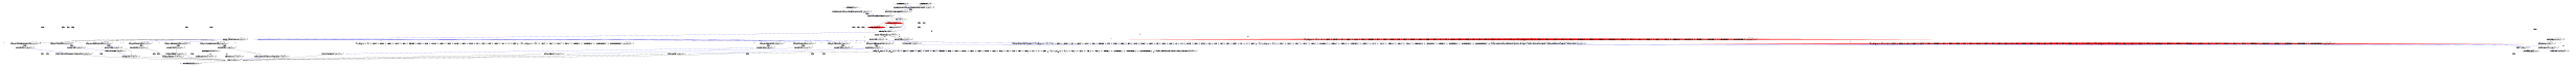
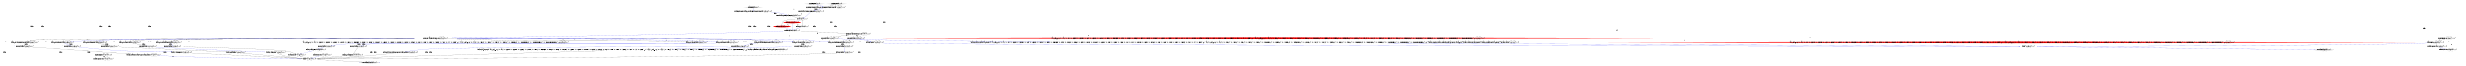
  digraph {
    node [color=darkorange fillcolor=white shape=ellipse style=filled]
    edge [arrowhead=dot color=blue style=bold]
    n1 [color=brown label="{setState(577)functionExpression()}@@@57@@@['0', '0', '1']"]
    n2 [color=darkgreen label="{exitRule()}@@@105@@@['0', '0', '1']"]
    n3 [fillcolor=lightgray label="return _localctx@@@108@@@['0', '0', '1']"]
    n4 [color=purple label="enterRule(_localctx,24,RULE_groupingExpressions)@@@4@@@['1', '1', '0']"]
    n5 [color=brown label="enterRule(_localctx,56,RULE_primaryExpression)@@@4@@@['0', '0', '1']"]
    n6 [color=purple label="int _la@@@5@@@['1', '1', '1']"]
    n7 [fillcolor=red label="setState(323)@@@7@@@['0', '1', '0']"]
    n8 [label="{setState(574)_la = _input.LA(1)if ((((_la) & ~0x3f) == 0 && ((1L << _la) & ((1L << ANALYZE) | (1L << ANALYZED) | (1L << CATALOGS) | (1L << COLUMNS) | (1L << DEBUG) | (1L << EXECUTABLE) | (1L << EXPLAIN) | (1L << FORMAT) | (1L << FUNCTIONS) | (1L << GRAPHVIZ) | (1L << MAPPED) | (1L << OPTIMIZED) | (1L << PARSED) | (1L << PHYSICAL) | (1L << PLAN) | (1L << RLIKE) | (1L << QUERY) | (1L << SCHEMAS) | (1L << SHOW) | (1L << SYS) | (1L << TABLES))) != 0) || ((((_la - 64)) & ~0x3f) == 0 && ((1L << (_la - 64)) & ((1L << (TEXT - 64)) | (1L << (TYPE - 64)) | (1L << (TYPES - 64)) | (1L << (VERIFY - 64)) | (1L << (IDENTIFIER - 64)) | (1L << (DIGIT_IDENTIFIER - 64)) | (1L << (QUOTED_IDENTIFIER - 64)) | (1L << (BACKQUOTED_IDENTIFIER - 64)))) != 0)) {{setState(571)qualifiedName()setState(572)match(DOT)}}setState(576)match(ASTERISK)}@@@40@@@['0', '0', '1']"]
    n9 [color=darkgreen fillcolor=red label="setState(321)@@@7@@@['1', '0', '0']"]
    n10 [color=purple label="setState(588)@@@7@@@['0', '0', '1']"]
    n11 [color=brown label="{setState(310)match(T__0)setState(319)_la = _input.LA(1)if ((((_la) & ~0x3f) == 0 && ((1L << _la) & ((1L << T__0) | (1L << ANALYZE) | (1L << ANALYZED) | (1L << CAST) | (1L << CATALOGS) | (1L << COLUMNS) | (1L << DEBUG) | (1L << EXECUTABLE) | (1L << EXISTS) | (1L << EXPLAIN) | (1L << EXTRACT) | (1L << FALSE) | (1L << FORMAT) | (1L << FUNCTIONS) | (1L << GRAPHVIZ) | (1L << LEFT) | (1L << MAPPED) | (1L << MATCH) | (1L << NOT) | (1L << NULL) | (1L << OPTIMIZED) | (1L << PARSED) | (1L << PHYSICAL) | (1L << PLAN) | (1L << RIGHT) | (1L << RLIKE) | (1L << QUERY) | (1L << SCHEMAS) | (1L << SHOW) | (1L << SYS) | (1L << TABLES))) != 0) || ((((_la - 64)) & ~0x3f) == 0 && ((1L << (_la - 64)) & ((1L << (TEXT - 64)) | (1L << (TRUE - 64)) | (1L << (TYPE - 64)) | (1L << (TYPES - 64)) | (1L << (VERIFY - 64)) | (1L << (FUNCTION_ESC - 64)) | (1L << (DATE_ESC - 64)) | (1L << (TIME_ESC - 64)) | (1L << (TIMESTAMP_ESC - 64)) | (1L << (GUID_ESC - 64)) | (1L << (PLUS - 64)) | (1L << (MINUS - 64)) | (1L << (ASTERISK - 64)) | (1L << (PARAM - 64)) | (1L << (STRING - 64)) | (1L << (INTEGER_VALUE - 64)) | (1L << (DECIMAL_VALUE - 64)) | (1L << (IDENTIFIER - 64)) | (1L << (DIGIT_IDENTIFIER - 64)) | (1L << (QUOTED_IDENTIFIER - 64)) | (1L << (BACKQUOTED_IDENTIFIER - 64)))) != 0)) {{setState(311)expression()setState(316)_errHandler.sync(this)_la = _input.LA(1)while (_la == T__2) {{{setState(312)match(T__2)setState(313)expression()}}setState(318)_errHandler.sync(this)_la = _input.LA(1)}}}setState(321)match(T__1)}@@@11@@@['1', '1', '0']"]
    n12 [color=brown label="GroupingExpressionsContext _localctx = new GroupingExpressionsContext(_ctx,getState())@@@3@@@['1', '1', '0']"]
    n13 [color=darkgreen label="PrimaryExpressionContext _localctx = new PrimaryExpressionContext(_ctx,getState())@@@3@@@['0', '0', '1']"]
    n14 [color=darkgreen label="enterOuterAlt(_localctx,2)@@@42@@@['1', '1', '0']"]
    n15 [color=brown fillcolor=lightgray label="return _localctx@@@58@@@['1', '1', '0']"]
    n16 [color=purple label="enterOuterAlt(_localctx,1)@@@10@@@['1', '1', '0']"]
    n17 [label="_localctx = new CastContext(_localctx)@@@10@@@['0', '0', '1']"]
    n18 [color=brown label="_localctx = new ParenthesizedExpressionContext(_localctx)@@@87@@@['0', '0', '1']"]
    n19 [color=brown label="_localctx = new ColumnReferenceContext(_localctx)@@@73@@@['0', '0', '1']"]
    n20 [color=darkgreen label="_localctx = new FunctionContext(_localctx)@@@55@@@['0', '0', '1']"]
    n21 [label="_localctx = new SubqueryExpressionContext(_localctx)@@@62@@@['0', '0', '1']"]
    n22 [color=purple label="_localctx = new StarContext(_localctx)@@@31@@@['0', '0', '1']"]
    n23 [label="_localctx = new ConstantDefaultContext(_localctx)@@@24@@@['0', '0', '1']"]
    n24 [label="_localctx = new DereferenceContext(_localctx)@@@80@@@['0', '0', '1']"]
    n25 [color=purple label="_localctx = new StarContext(_localctx)@@@38@@@['0', '0', '1']"]
    n26 [color=purple label="_localctx = new ExtractContext(_localctx)@@@17@@@['0', '0', '1']"]
    n27 [color=purple label="{setState(322)expression()}@@@43@@@['1', '1', '0']"]
    n28 [color=brown label="enterOuterAlt(_localctx,1)@@@11@@@['0', '0', '1']"]
    n29 [color=darkgreen label="{setState(567)castExpression()}@@@12@@@['0', '0', '1']"]
    n30 [label="{setState(583)qualifiedName()}@@@82@@@['0', '0', '1']"]
    n31 [color=darkgreen fillcolor=lightgray label="groupingExpressions['1', '0', '0']" shape=diamond]
    n32 [label="enterOuterAlt(_localctx,6)@@@56@@@['0', '0', '1']"]
    n33 [color=purple label="{setState(569)constant()}@@@26@@@['0', '0', '1']"]
    n34 [color=brown fillcolor=lightgray label="primaryExpression['0', '0', '1']" shape=diamond]
    n35 [label="enterOuterAlt(_localctx,10)@@@88@@@['0', '0', '1']"]
    n36 [color=purple label="{setState(584)match(T__0)setState(585)expression()setState(586)match(T__1)}@@@89@@@['0', '0', '1']"]
    n37 [label="enterOuterAlt(_localctx,8)@@@74@@@['0', '0', '1']"]
    n38 [color=brown label="{setState(582)identifier()}@@@75@@@['0', '0', '1']"]
    n39 [label="_errHandler.reportError(this,re)@@@102@@@['0', '0', '1']"]
    n40 [label="_errHandler.sync(this)@@@8@@@['1', '1', '1']"]
    n41 [color=darkgreen label="getInterpreter().adaptivePredict(_input,82,_ctx)@@@9@@@['0', '0', '1']" shape=diamond]
    n42 [color=darkgreen label="getInterpreter().adaptivePredict(_input,41,_ctx)@@@9@@@['1', '1', '0']" shape=diamond]
    n43 [label="enterOuterAlt(_localctx,4)@@@32@@@['0', '0', '1']"]
    n44 [label="enterOuterAlt(_localctx,3)@@@25@@@['0', '0', '1']"]
    n45 [label="enterOuterAlt(_localctx,7)@@@63@@@['0', '0', '1']"]
    n46 [label="enterOuterAlt(_localctx,5)@@@39@@@['0', '0', '1']"]
    n47 [color=darkgreen label="enterOuterAlt(_localctx,2)@@@18@@@['0', '0', '1']"]
    n48 [color=darkgreen label="(((_la) & ~0x3f) == 0 && ((1L << _la) & ((1L << ANALYZE) | (1L << ANALYZED) | (1L << CATALOGS) | (1L << COLUMNS) | (1L << DEBUG) | (1L << EXECUTABLE) | (1L << EXPLAIN) | (1L << FORMAT) | (1L << FUNCTIONS) | (1L << GRAPHVIZ) | (1L << MAPPED) | (1L << OPTIMIZED) | (1L << PARSED) | (1L << PHYSICAL) | (1L << PLAN) | (1L << RLIKE) | (1L << QUERY) | (1L << SCHEMAS) | (1L << SHOW) | (1L << SYS) | (1L << TABLES))) != 0) || ((((_la - 64)) & ~0x3f) == 0 && ((1L << (_la - 64)) & ((1L << (TEXT - 64)) | (1L << (TYPE - 64)) | (1L << (TYPES - 64)) | (1L << (VERIFY - 64)) | (1L << (IDENTIFIER - 64)) | (1L << (DIGIT_IDENTIFIER - 64)) | (1L << (QUOTED_IDENTIFIER - 64)) | (1L << (BACKQUOTED_IDENTIFIER - 64)))) != 0)@@@43@@@['0', '0', '1']" shape=diamond]
    n49 [color=brown label="enterOuterAlt(_localctx,9)@@@81@@@['0', '0', '1']"]
    n50 [color=brown fillcolor=red label="(((_la) & ~0x3f) == 0 && ((1L << _la) & ((1L << T__0) | (1L << ANALYZE) | (1L << ANALYZED) | (1L << CAST) | (1L << CATALOGS) | (1L << COLUMNS) | (1L << DEBUG) | (1L << EXECUTABLE) | (1L << EXISTS) | (1L << EXPLAIN) | (1L << EXTRACT) | (1L << FALSE) | (1L << FORMAT) | (1L << FUNCTIONS) | (1L << GRAPHVIZ) | (1L << MAPPED) | (1L << MATCH) | (1L << NOT) | (1L << NULL) | (1L << OPTIMIZED) | (1L << PARSED) | (1L << PHYSICAL) | (1L << PLAN) | (1L << RLIKE) | (1L << QUERY) | (1L << SCHEMAS) | (1L << SHOW) | (1L << SYS) | (1L << TABLES))) != 0) || ((((_la - 64)) & ~0x3f) == 0 && ((1L << (_la - 64)) & ((1L << (TEXT - 64)) | (1L << (TRUE - 64)) | (1L << (TYPE - 64)) | (1L << (TYPES - 64)) | (1L << (VERIFY - 64)) | (1L << (FUNCTION_ESC - 64)) | (1L << (DATE_ESC - 64)) | (1L << (TIME_ESC - 64)) | (1L << (TIMESTAMP_ESC - 64)) | (1L << (GUID_ESC - 64)) | (1L << (PLUS - 64)) | (1L << (MINUS - 64)) | (1L << (ASTERISK - 64)) | (1L << (PARAM - 64)) | (1L << (STRING - 64)) | (1L << (INTEGER_VALUE - 64)) | (1L << (DECIMAL_VALUE - 64)) | (1L << (IDENTIFIER - 64)) | (1L << (DIGIT_IDENTIFIER - 64)) | (1L << (QUOTED_IDENTIFIER - 64)) | (1L << (BACKQUOTED_IDENTIFIER - 64)))) != 0)@@@16@@@['1', '0', '0']" shape=diamond]
    n51 [color=brown fillcolor=red label="(((_la) & ~0x3f) == 0 && ((1L << _la) & ((1L << T__0) | (1L << ANALYZE) | (1L << ANALYZED) | (1L << CAST) | (1L << CATALOGS) | (1L << COLUMNS) | (1L << DEBUG) | (1L << EXECUTABLE) | (1L << EXISTS) | (1L << EXPLAIN) | (1L << EXTRACT) | (1L << FALSE) | (1L << FORMAT) | (1L << FUNCTIONS) | (1L << GRAPHVIZ) | (1L << LEFT) | (1L << MAPPED) | (1L << MATCH) | (1L << NOT) | (1L << NULL) | (1L << OPTIMIZED) | (1L << PARSED) | (1L << PHYSICAL) | (1L << PLAN) | (1L << RIGHT) | (1L << RLIKE) | (1L << QUERY) | (1L << SCHEMAS) | (1L << SHOW) | (1L << SYS) | (1L << TABLES))) != 0) || ((((_la - 64)) & ~0x3f) == 0 && ((1L << (_la - 64)) & ((1L << (TEXT - 64)) | (1L << (TRUE - 64)) | (1L << (TYPE - 64)) | (1L << (TYPES - 64)) | (1L << (VERIFY - 64)) | (1L << (FUNCTION_ESC - 64)) | (1L << (DATE_ESC - 64)) | (1L << (TIME_ESC - 64)) | (1L << (TIMESTAMP_ESC - 64)) | (1L << (GUID_ESC - 64)) | (1L << (PLUS - 64)) | (1L << (MINUS - 64)) | (1L << (ASTERISK - 64)) | (1L << (PARAM - 64)) | (1L << (STRING - 64)) | (1L << (INTEGER_VALUE - 64)) | (1L << (DECIMAL_VALUE - 64)) | (1L << (IDENTIFIER - 64)) | (1L << (DIGIT_IDENTIFIER - 64)) | (1L << (QUOTED_IDENTIFIER - 64)) | (1L << (BACKQUOTED_IDENTIFIER - 64)))) != 0)@@@16@@@['0', '1', '0']" shape=diamond]
    n52 [color=purple label="_errHandler.recover(this,re)@@@103@@@['0', '0', '1']"]
    n53 [color=brown label="{setState(570)match(ASTERISK)}@@@33@@@['0', '0', '1']"]
    n54 [color=purple label="_errHandler.reportError(this,re)@@@52@@@['1', '1', '0']"]
    n55 [color=darkgreen label="_errHandler.recover(this,re)@@@53@@@['1', '1', '0']"]
    n56 [color=darkgreen label="{exitRule()}@@@55@@@['1', '1', '0']"]
    n57 [color=brown label="{setState(568)extractExpression()}@@@19@@@['0', '0', '1']"]
    n58 [label="RecognitionException re@@@100@@@['0', '0', '1']" shape=diamond]
    n59 [color=brown label="{setState(578)match(T__0)setState(579)query()setState(580)match(T__1)}@@@64@@@['0', '0', '1']"]
    n60 [color=darkgreen label="_localctx.exception = re@@@51@@@['1', '1', '0']"]
    n61 [color=brown label="RecognitionException re@@@50@@@['1', '1', '0']" shape=diamond]
    n62 [fillcolor=lightgray label="groupingExpressions['0', '1', '0']" shape=diamond]
    n1 -> n2 [color=black]
    n2 -> n3 [color=black]
    n4 -> n5 [color=black label=0 style=dashed]
    n4 -> n6 [arrowhead=vee]
    n5 -> n6 [arrowhead=onormal color=black]
    n6 -> n7 [arrowhead=vee color=black]
    n6 -> n8 [arrowhead=vee label=_la style=solid]
    n6 -> n9 [arrowhead=onormal]
    n6 -> n10 [color=black]
    n6 -> n11 [label=_la style=solid]
    n7 -> n40 [arrowhead=vee]
    n8 -> n2 [color=black]
    n9 -> n7 [arrowhead=vee color=black label=0 style=dashed]
    n9 -> n10 [arrowhead=onormal label=0 style=dashed]
    n9 -> n40
    n10 -> n40
    n11 -> n56 [arrowhead=vee]
    n12 -> n4 [arrowhead=vee]
    n12 -> n4 [arrowhead=onormal color=black label=_localctx style=solid]
    n12 -> n13 [color=black label=0 style=dashed]
    n12 -> n14 [label=_localctx style=solid]
    n12 -> n15 [color=black label=_localctx style=solid]
    n12 -> n16 [arrowhead=vee color=black label=_localctx style=solid]
    n13 -> n5
    n13 -> n5 [label=_localctx style=solid]
    n13 -> n17 [arrowhead=onormal color=black label=_localctx style=solid]
    n13 -> n18 [arrowhead=onormal color=black label=_localctx style=solid]
    n13 -> n19 [color=black label=_localctx style=solid]
    n13 -> n20 [arrowhead=onormal label=_localctx style=solid]
    n13 -> n21 [arrowhead=onormal color=black label=_localctx style=solid]
    n13 -> n22 [label=_localctx style=solid]
    n13 -> n23 [arrowhead=onormal label=_localctx style=solid]
    n13 -> n24 [color=black label=_localctx style=solid]
    n13 -> n25 [arrowhead=onormal color=black label=_localctx style=solid]
    n13 -> n26 [arrowhead=onormal color=black label=_localctx style=solid]
    n14 -> n19 [label=0 style=dashed]
    n14 -> n27 [arrowhead=vee]
    n16 -> n11 [arrowhead=vee]
    n16 -> n17 [arrowhead=vee label=0 style=dashed]
    n17 -> n3 [arrowhead=vee color=black label=_localctx style=solid]
    n17 -> n28 [color=black]
    n17 -> n28 [arrowhead=onormal color=black label=_localctx style=solid]
    n18 -> n3 [arrowhead=vee label=_localctx style=solid]
    n18 -> n35 [label=_localctx style=solid]
    n18 -> n35
    n19 -> n3 [arrowhead=vee label=_localctx style=solid]
    n19 -> n37 [arrowhead=onormal color=black label=_localctx style=solid]
    n19 -> n37 [arrowhead=vee color=black]
    n20 -> n3 [arrowhead=vee label=_localctx style=solid]
    n20 -> n32 [arrowhead=onormal]
    n20 -> n32 [arrowhead=vee label=_localctx style=solid]
    n21 -> n3 [arrowhead=onormal color=black label=_localctx style=solid]
    n21 -> n45 [arrowhead=vee color=black]
    n21 -> n45 [arrowhead=onormal label=_localctx style=solid]
    n22 -> n3 [label=_localctx style=solid]
    n22 -> n43 [arrowhead=vee label=_localctx style=solid]
    n22 -> n43 [arrowhead=onormal]
    n23 -> n3 [label=_localctx style=solid]
    n23 -> n44 [label=_localctx style=solid]
    n23 -> n44
    n24 -> n3 [arrowhead=vee label=_localctx style=solid]
    n24 -> n49 [arrowhead=onormal color=black]
    n24 -> n49 [arrowhead=vee color=black label=_localctx style=solid]
    n25 -> n3 [arrowhead=vee color=black label=_localctx style=solid]
    n25 -> n46 [arrowhead=onormal label=_localctx style=solid]
    n25 -> n46 [color=black]
    n26 -> n3 [label=_localctx style=solid]
    n26 -> n47 [arrowhead=onormal]
    n26 -> n47 [arrowhead=vee label=_localctx style=solid]
    n27 -> n56
    n28 -> n29 [arrowhead=onormal]
    n29 -> n2 [arrowhead=onormal color=black]
    n30 -> n2 [color=black]
    n31 -> n12 [arrowhead=vee]
    n32 -> n1 [arrowhead=vee]
    n33 -> n2 [arrowhead=onormal color=black]
    n34 -> n13
    n35 -> n36 [arrowhead=onormal]
    n36 -> n2 [color=black]
    n37 -> n38
    n38 -> n2 [arrowhead=vee color=black]
    n40 -> n41 [arrowhead=onormal]
    n40 -> n42 [arrowhead=vee color=black]
    n41 -> n17 [arrowhead=onormal color=black]
    n41 -> n17 [arrowhead=onormal color=black label=true style=dotted]
    n41 -> n18 [arrowhead=onormal color=black label=true style=dotted]
    n41 -> n18 [arrowhead=vee color=black]
    n41 -> n19 [arrowhead=onormal label=true style=dotted]
    n41 -> n19 [arrowhead=onormal]
    n41 -> n20
    n41 -> n20 [arrowhead=vee label=true style=dotted]
    n41 -> n21 [arrowhead=vee label=true style=dotted]
    n41 -> n21 [arrowhead=onormal color=black]
    n41 -> n22 [color=black label=true style=dotted]
    n41 -> n22 [arrowhead=vee color=black]
    n41 -> n23 [label=true style=dotted]
    n41 -> n23 [arrowhead=onormal color=black]
    n41 -> n24 [color=black label=true style=dotted]
    n41 -> n24 [arrowhead=onormal]
    n41 -> n25 [arrowhead=vee]
    n41 -> n25 [arrowhead=onormal label=true style=dotted]
    n41 -> n26 [arrowhead=vee color=black label=true style=dotted]
    n41 -> n26
    n41 -> n28 [arrowhead=vee label=true style=dotted]
    n41 -> n32 [arrowhead=vee color=black label=true style=dotted]
    n41 -> n35 [color=black label=true style=dotted]
    n41 -> n37 [arrowhead=vee color=black label=true style=dotted]
    n41 -> n43 [arrowhead=onormal color=black label=true style=dotted]
    n41 -> n44 [arrowhead=vee label=true style=dotted]
    n41 -> n45 [label=true style=dotted]
    n41 -> n46 [color=black label=true style=dotted]
    n41 -> n47 [arrowhead=onormal color=black label=true style=dotted]
    n41 -> n48 [arrowhead=onormal color=black label=true style=dotted]
    n41 -> n49 [arrowhead=onormal color=black label=true style=dotted]
    n42 -> n14 [arrowhead=vee color=black]
    n42 -> n14 [arrowhead=vee label=true style=dotted]
    n42 -> n16 [arrowhead=onormal color=black label=true style=dotted]
    n42 -> n16 [color=black]
    n42 -> n41 [arrowhead=vee label=0 style=dashed]
    n42 -> n50 [color=black label=true style=dotted]
    n42 -> n51 [label=true style=dotted]
    n43 -> n53 [arrowhead=onormal]
    n44 -> n33 [arrowhead=onormal color=black]
    n45 -> n59 [arrowhead=vee color=black]
    n46 -> n8 [arrowhead=onormal]
    n47 -> n57 [arrowhead=onormal color=black]
    n49 -> n30 [color=black]
    n50 -> n51 [color=black label=0 style=dashed]
    n52 -> n2 [arrowhead=vee]
    n53 -> n33 [arrowhead=onormal]
    n54 -> n55
    n56 -> n15 [arrowhead=vee]
    n57 -> n2 [color=black]
    n58 -> n39 [arrowhead=vee color=black label=true style=dotted]
-   n58 -> n52 [arrowhead=onormal label=true style=dotted]
+   n58 -> n2 [arrowhead=onormal label=true style=dotted]
    n59 -> n2 [arrowhead=vee]
    n60 -> n54 [arrowhead=onormal color=black]
    n60 -> n56
    n61 -> n54 [color=black label=true style=dotted]
    n61 -> n55 [arrowhead=onormal label=true style=dotted]
    n61 -> n60 [arrowhead=onormal color=black]
    n61 -> n60 [label=true style=dotted]
    n62 -> n12 [color=black]
  }
